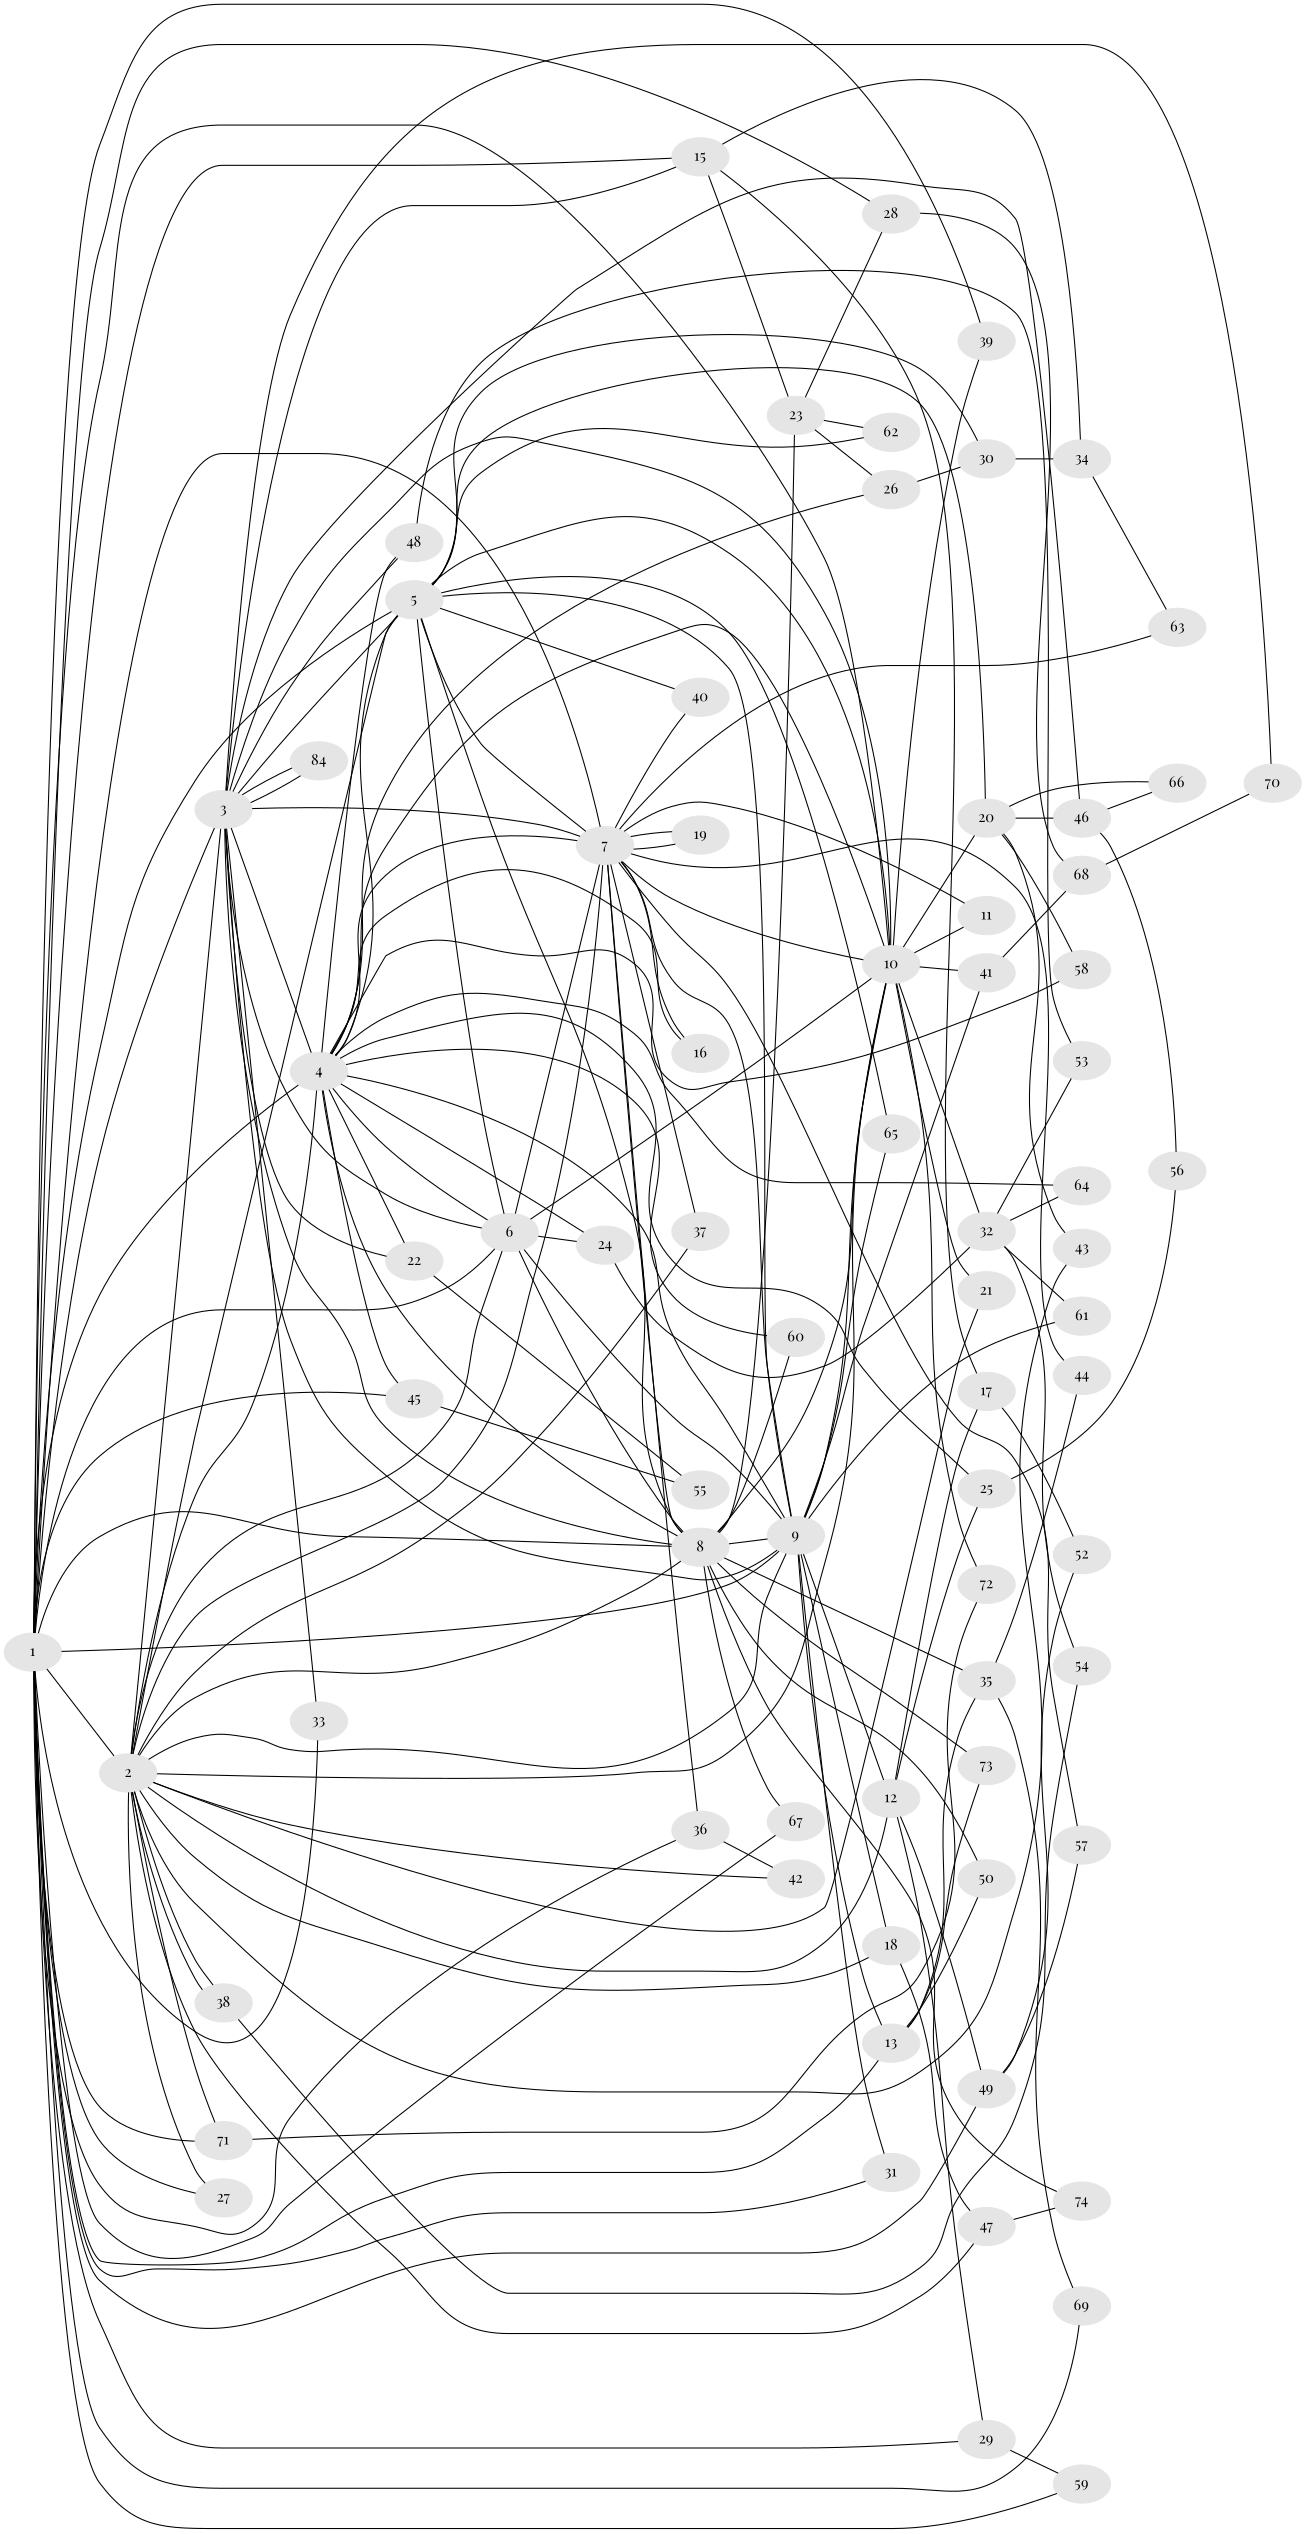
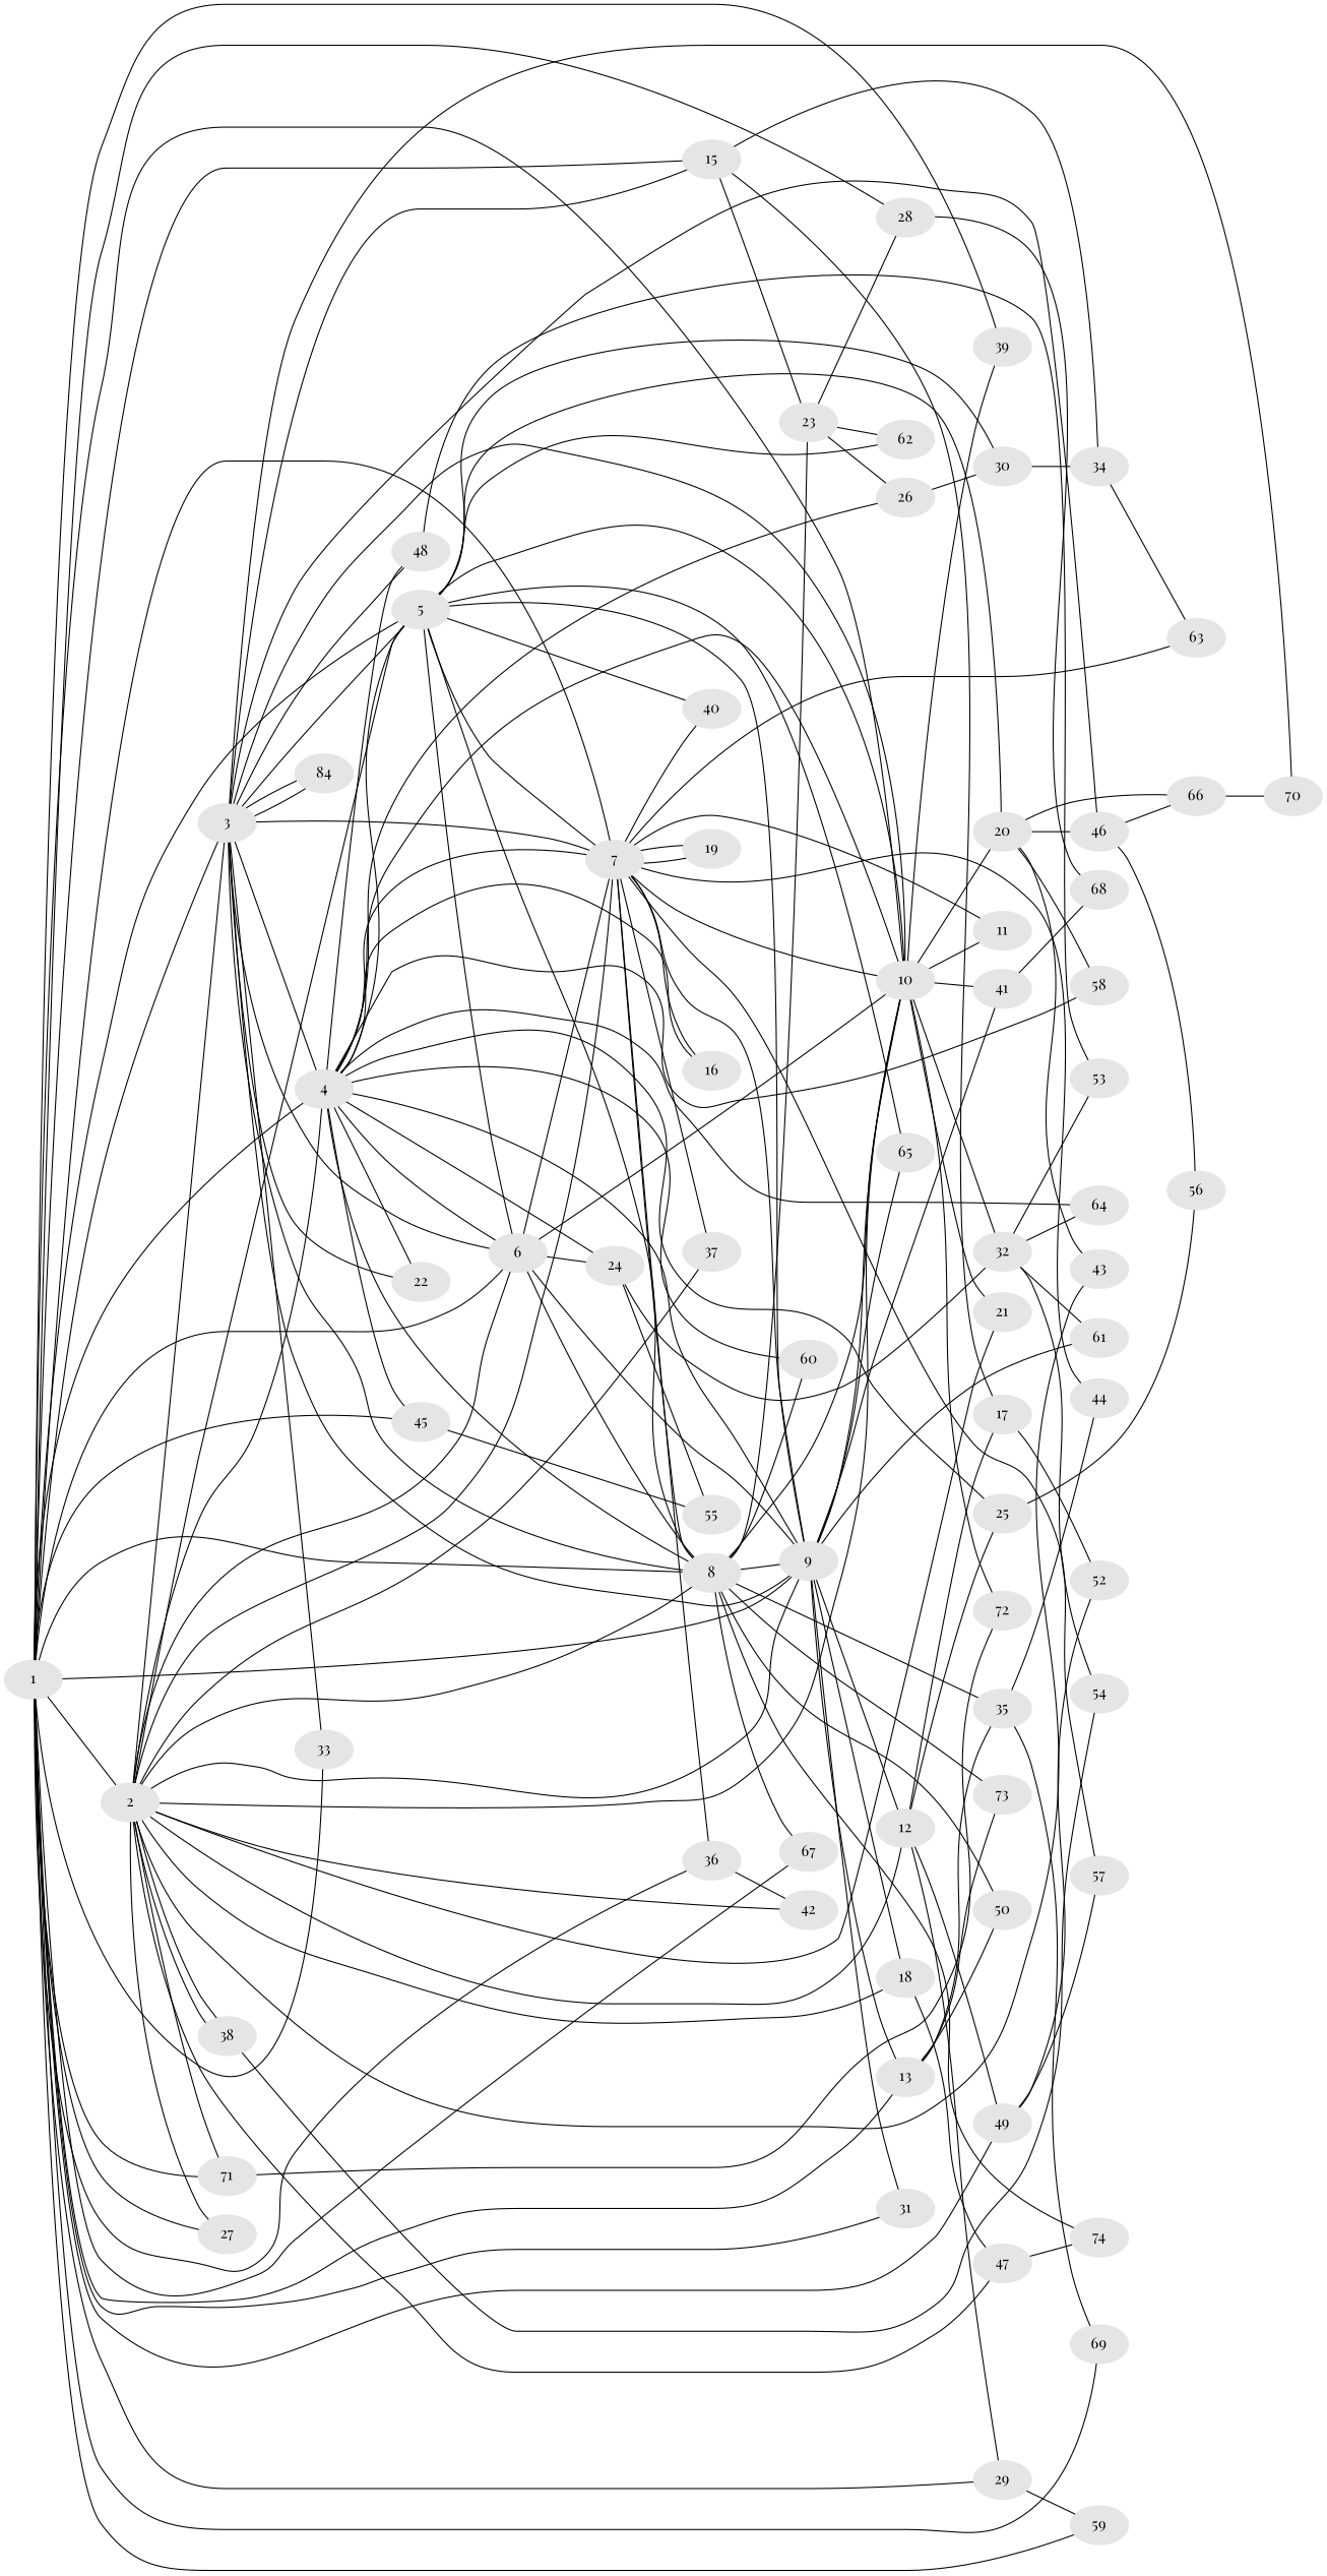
  graph {
    fontname="Playfair Display"
    rankdir=LR
    node [color=gray90 fontname="Playfair Display" style=filled]
    edge [fontname="Playfair Display"]
    1
    2
    3
    4
    5
    6
    7
    8
    9
    10
    13
    15
    27
    28
    29
    31
    33
    36
    39
    45
    49
    59
    67
    69
    71
    12
    18
    21
    37
    38
    42
    43
    47
    n34 [label=84]
    22
    46
    48
    70
    16
    24
    25
    26
    58
    60
    64
    20
    30
    40
    62
    65
    11
    19
    44
    57
    63
    23
    35
    50
    73
    74
    41
    61
    32
    72
    17
    34
    68
    55
    52
    54
    66
    56
    53
    1 -- 2
    1 -- 3
    1 -- 4
    1 -- 5
    1 -- 6
    1 -- 7
    1 -- 8
    1 -- 9
    1 -- 10
    1 -- 13
    1 -- 15
    1 -- 27
    1 -- 28
    1 -- 29
    1 -- 31
    1 -- 33
    1 -- 36
    1 -- 39
    1 -- 45
    1 -- 49
    1 -- 59
    1 -- 67
    1 -- 69
    1 -- 71
    2 -- 3
    2 -- 4
    2 -- 5
    2 -- 6
    2 -- 7
    2 -- 8
    2 -- 9
    2 -- 10
    2 -- 27
    2 -- 71
    2 -- 12
    2 -- 18
    2 -- 21
    2 -- 37
    2 -- 38
    2 -- 38
    2 -- 42
    2 -- 43
    2 -- 47
    3 -- 4
    3 -- 5
    3 -- 6
    3 -- 7
    3 -- 8
    3 -- 9
    3 -- 10
    3 -- 15
    3 -- 33
    3 -- n34
    3 -- n34
    3 -- 22
    3 -- 46
    3 -- 48
    3 -- 70
    4 -- 5
    4 -- 6
    4 -- 7
    4 -- 8
    4 -- 9
    4 -- 10
    4 -- 45
    4 -- 22
    4 -- 48
    4 -- 16
    4 -- 24
    4 -- 25
    4 -- 26
    4 -- 58
    4 -- 60
    4 -- 64
    5 -- 6
    5 -- 7
    5 -- 8
    5 -- 9
    5 -- 10
    5 -- 20
    5 -- 30
    5 -- 40
    5 -- 62
    5 -- 65
    6 -- 7
    6 -- 8
    6 -- 9
    6 -- 10
    6 -- 24
    7 -- 8
    7 -- 9
    7 -- 10
    7 -- 36
    7 -- 37
    7 -- 16
    7 -- 40
    7 -- 11
    7 -- 19
    7 -- 19
    7 -- 44
    7 -- 57
    7 -- 63
    8 -- 9
    8 -- 10
    8 -- 67
    8 -- 60
    8 -- 23
    8 -- 35
    8 -- 50
    8 -- 73
    8 -- 74
    9 -- 10
    9 -- 13
    9 -- 31
    9 -- 12
    9 -- 18
    9 -- 65
    9 -- 41
    9 -- 61
    10 -- 39
    10 -- 21
    10 -- 20
    10 -- 11
    10 -- 41
    10 -- 32
    10 -- 72
    13 -- 35
    13 -- 50
    13 -- 73
    15 -- 23
    15 -- 17
    15 -- 34
    28 -- 68
    29 -- 59
    36 -- 42
    45 -- 55
    49 -- 57
    49 -- 52
    71 -- 72
    12 -- 29
    12 -- 49
    12 -- 25
    12 -- 17
    18 -- 47
    38 -- 54
    47 -- 74
    46 -- 66
    46 -- 56
    48 -- 53
    24 -- 32
-   22 -- 55
+   24 -- 55
    25 -- 56
    26 -- 30
    20 -- 43
    20 -- 46
    20 -- 58
    20 -- 66
    30 -- 34
    23 -- 28
    23 -- 26
    23 -- 62
    35 -- 69
    35 -- 44
    41 -- 68
    32 -- 64
    32 -- 61
    32 -- 54
    32 -- 53
    17 -- 52
    34 -- 63
-   68 -- 70
+   66 -- 70
  }
